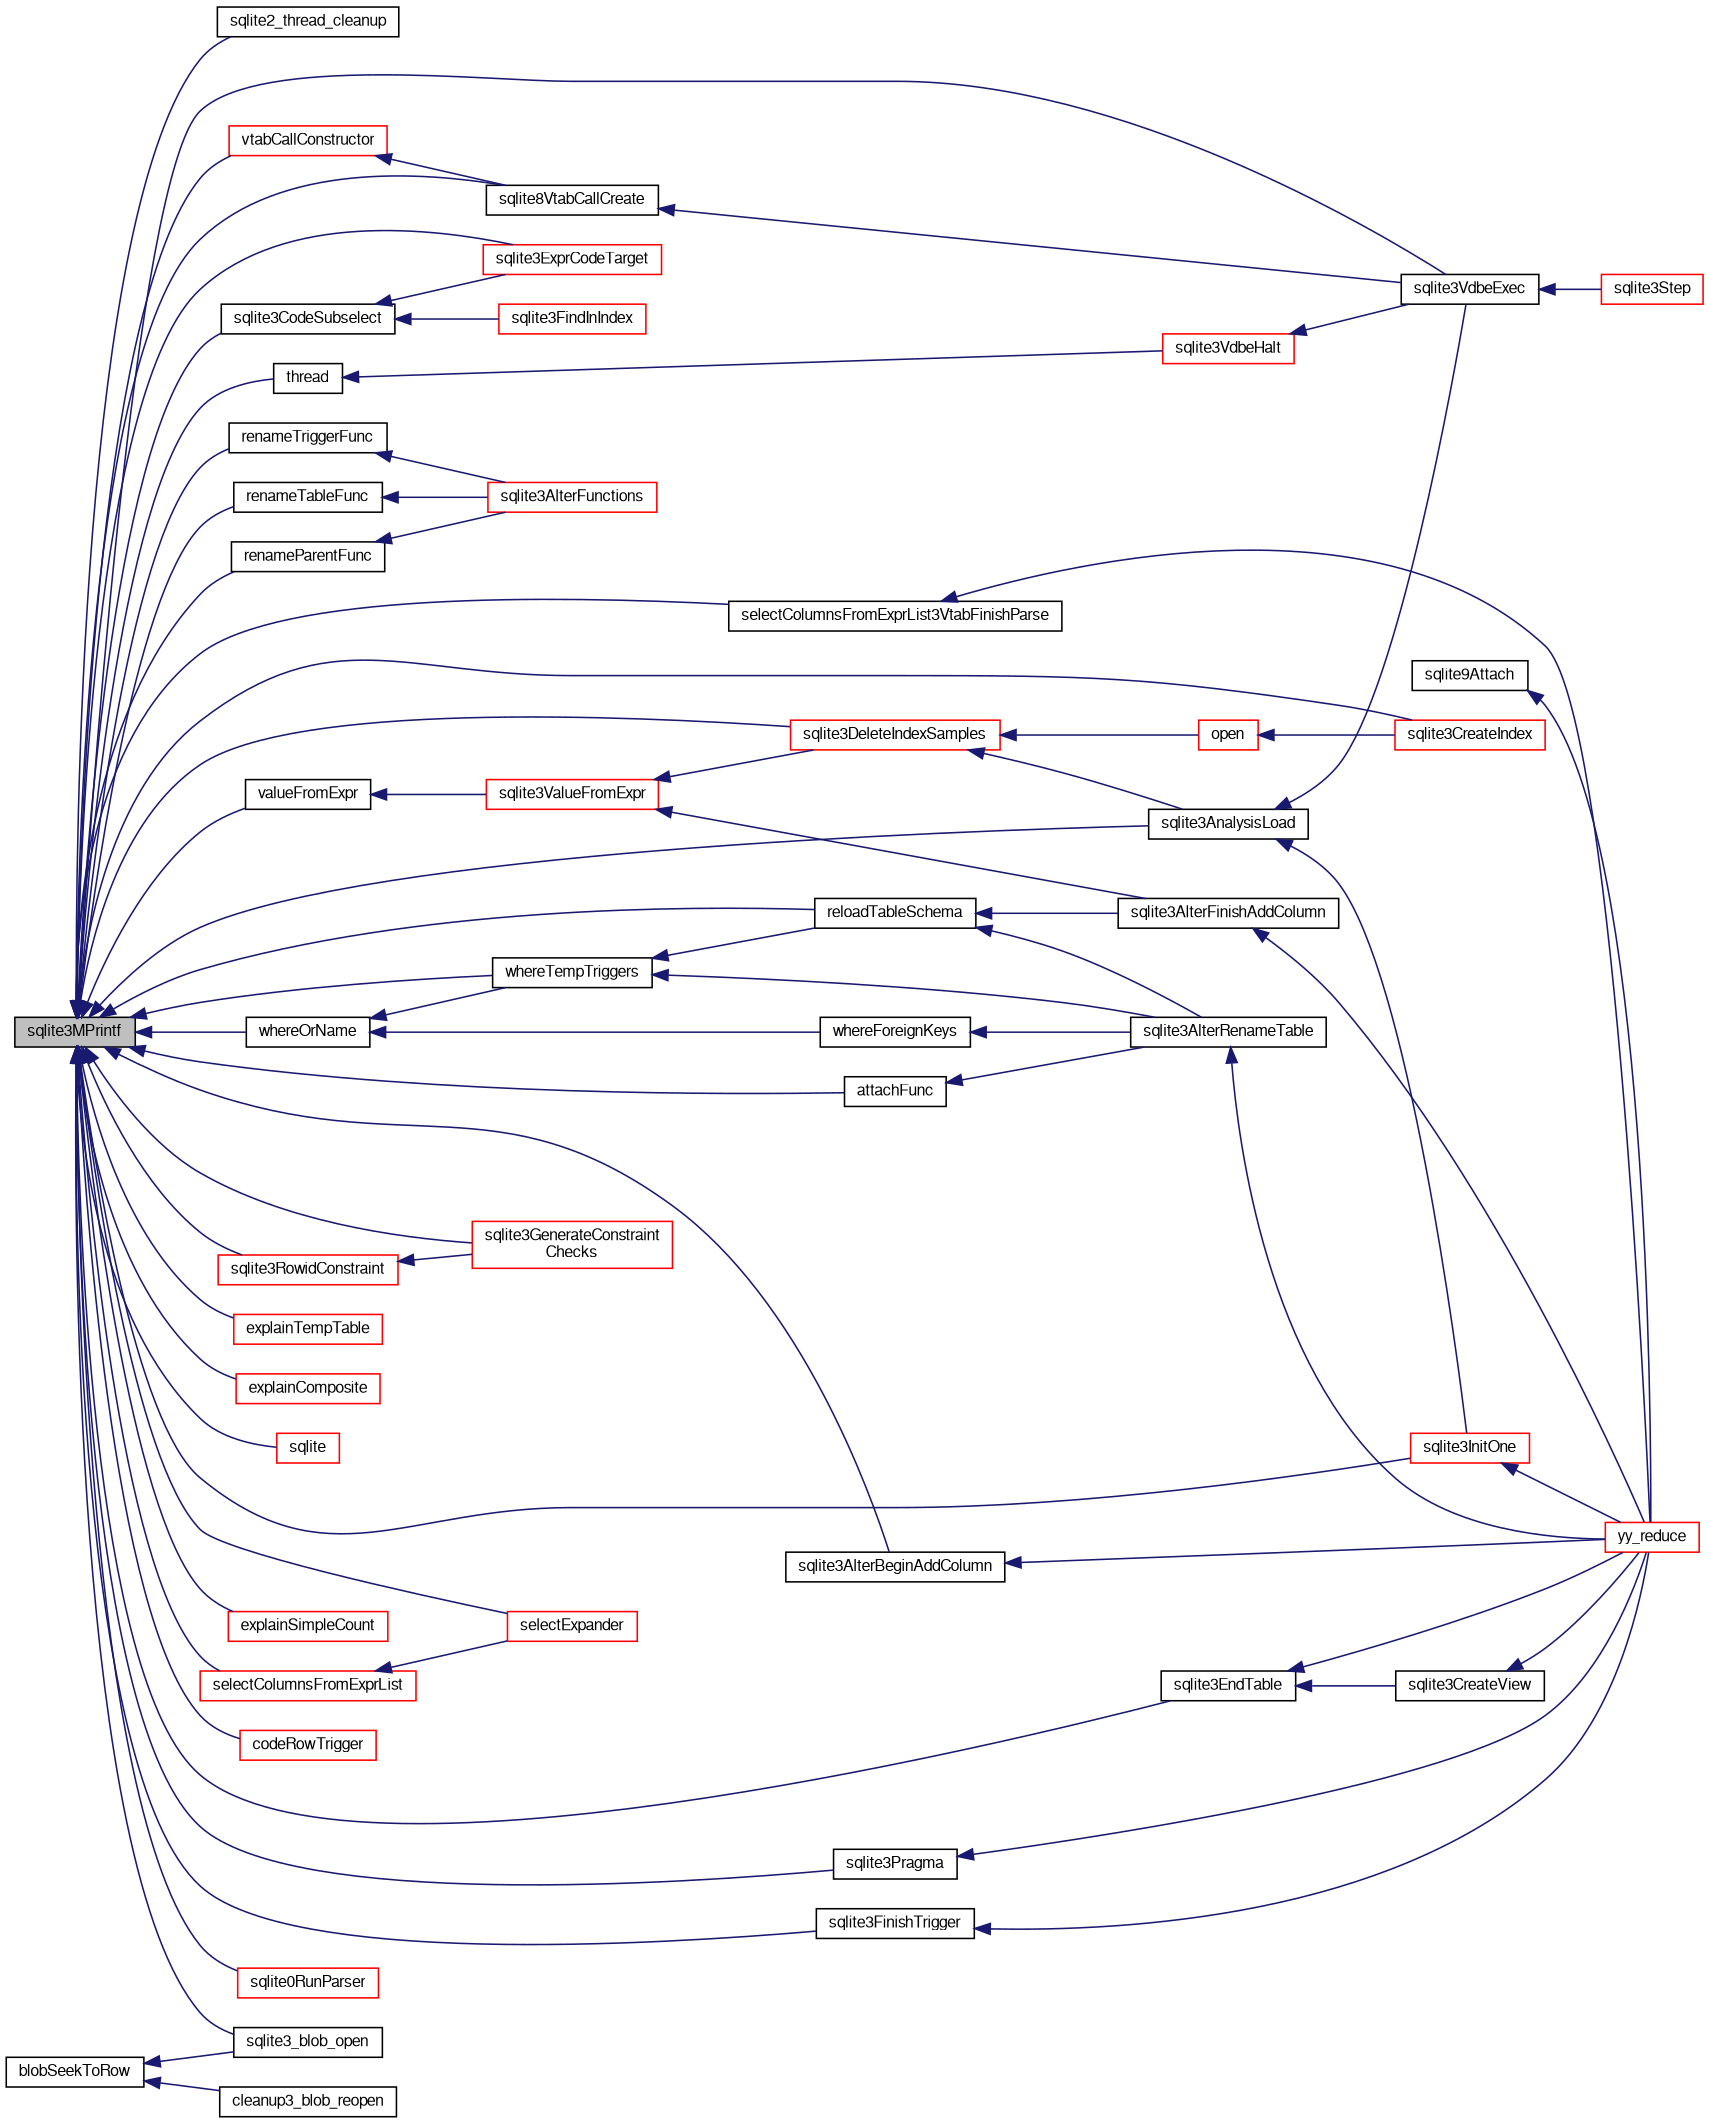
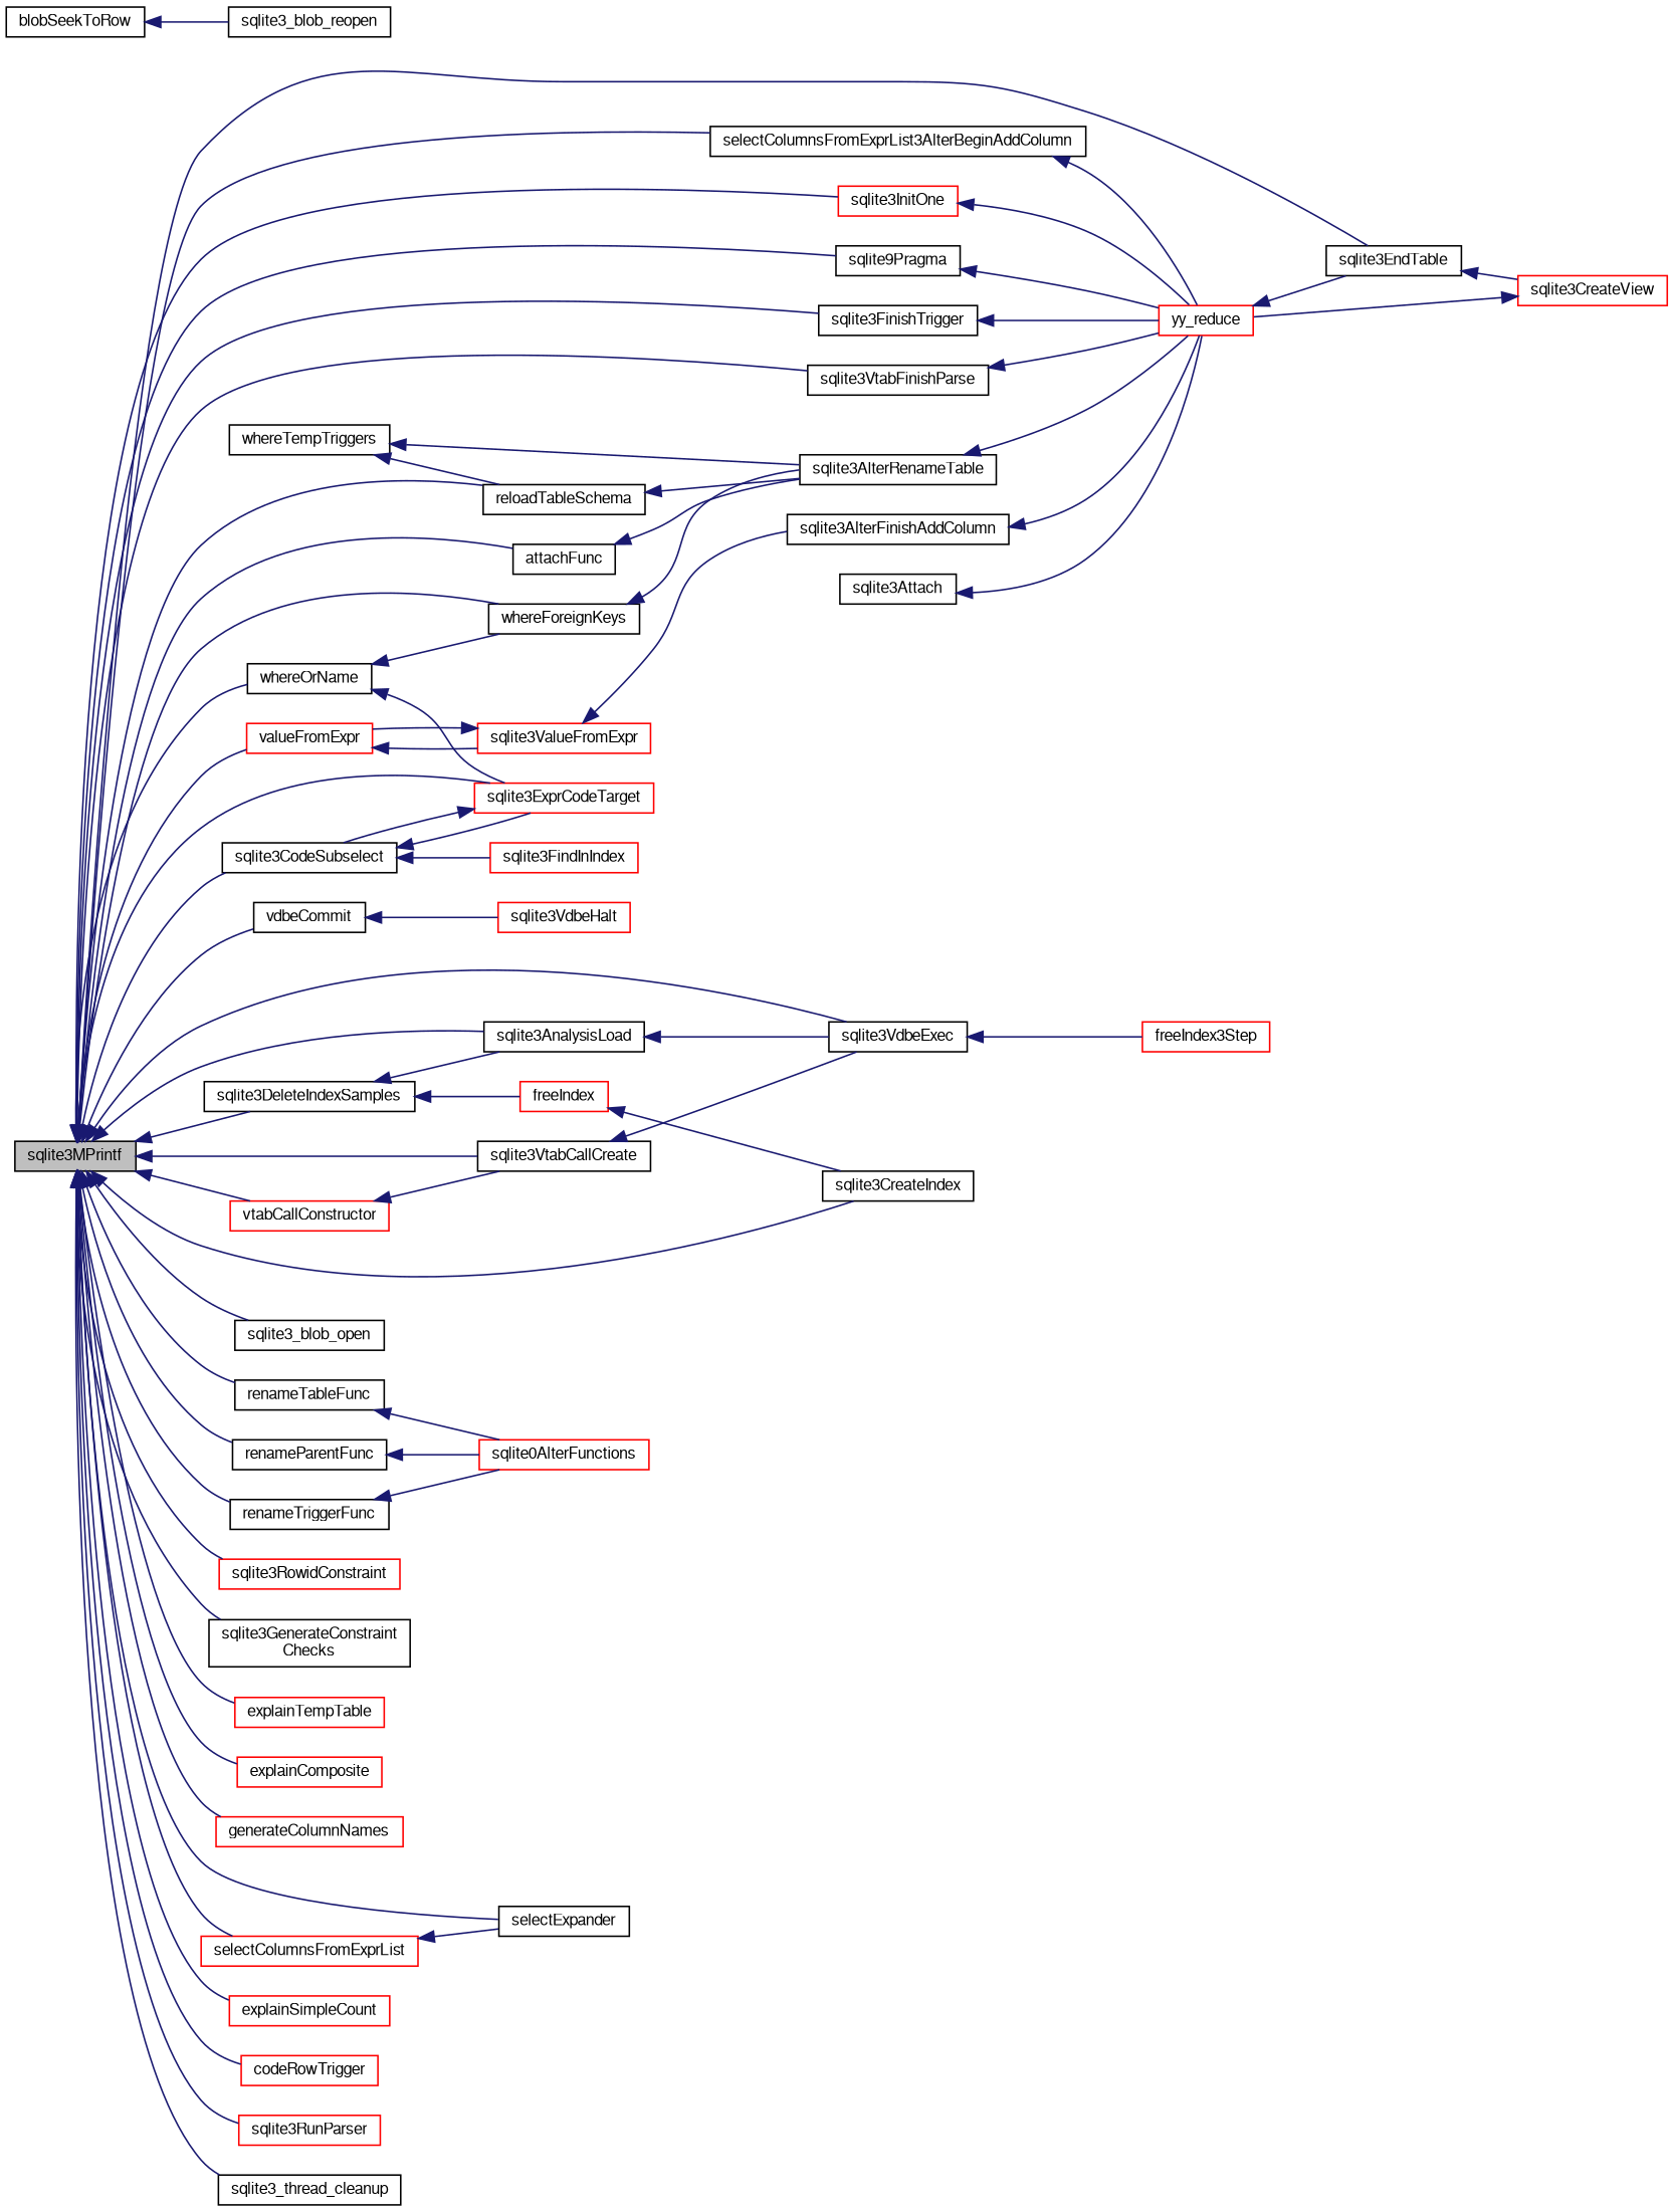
  digraph {
    rankdir=LR
    node [color=black fillcolor=white fontname=FreeSans fontsize=10 shape=record style=filled]
    edge [color=midnightblue dir=back fontname=FreeSans fontsize=10 labelfontname=FreeSans labelfontsize=10 style=solid]
    n1 [fillcolor=grey75 fontcolor=black height=0.2 label=sqlite3MPrintf width=0.4]
-   n2 [height=0.2 label=valueFromExpr width=0.4]
-   n3 [height=0.2 label=thread width=0.4]
+   n2 [color=red height=0.2 label=valueFromExpr width=0.4]
+   n3 [height=0.2 label=vdbeCommit width=0.4]
    n4 [height=0.2 label=sqlite3VdbeExec width=0.4]
    n5 [height=0.2 label=sqlite3_blob_open width=0.4]
    n6 [height=0.2 label=sqlite3CodeSubselect width=0.4]
    n7 [height=0.2 label=renameTableFunc width=0.4]
    n8 [height=0.2 label=renameParentFunc width=0.4]
    n9 [height=0.2 label=renameTriggerFunc width=0.4]
    n10 [height=0.2 label=whereOrName width=0.4]
    n11 [height=0.2 label=whereTempTriggers width=0.4]
    n12 [height=0.2 label=reloadTableSchema width=0.4]
-   n13 [height=0.2 label=sqlite3AlterBeginAddColumn width=0.4]
-   n14 [color=red height=0.2 label=sqlite3DeleteIndexSamples width=0.4]
+   n13 [height=0.2 label=selectColumnsFromExprList3AlterBeginAddColumn width=0.4]
+   n14 [height=0.2 label=sqlite3DeleteIndexSamples width=0.4]
    n15 [height=0.2 label=sqlite3AnalysisLoad width=0.4]
    n16 [color=red height=0.2 label=sqlite3InitOne width=0.4]
-   n17 [color=red height=0.2 label=sqlite3CreateIndex width=0.4]
+   n17 [height=0.2 label=sqlite3CreateIndex width=0.4]
    n18 [height=0.2 label=attachFunc width=0.4]
    n19 [height=0.2 label=sqlite3EndTable width=0.4]
    n20 [color=red height=0.2 label=sqlite3RowidConstraint width=0.4]
-   n21 [color=red height=0.2 label="sqlite3GenerateConstraint\lChecks" width=0.4]
-   n22 [height=0.2 label=sqlite3Pragma width=0.4]
+   n21 [height=0.2 label="sqlite3GenerateConstraint\lChecks" width=0.4]
+   n22 [height=0.2 label=sqlite9Pragma width=0.4]
    n23 [color=red height=0.2 label=explainTempTable width=0.4]
    n24 [color=red height=0.2 label=explainComposite width=0.4]
-   n25 [color=red height=0.2 label=sqlite width=0.4]
+   n25 [color=red height=0.2 label=generateColumnNames width=0.4]
    n26 [color=red height=0.2 label=selectColumnsFromExprList width=0.4]
-   n27 [color=red height=0.2 label=selectExpander width=0.4]
+   n27 [height=0.2 label=selectExpander width=0.4]
    n28 [color=red height=0.2 label=explainSimpleCount width=0.4]
    n29 [height=0.2 label=sqlite3FinishTrigger width=0.4]
    n30 [color=red height=0.2 label=codeRowTrigger width=0.4]
-   n31 [height=0.2 label=selectColumnsFromExprList3VtabFinishParse width=0.4]
+   n31 [height=0.2 label=sqlite3VtabFinishParse width=0.4]
    n32 [color=red height=0.2 label=vtabCallConstructor width=0.4]
-   n33 [height=0.2 label=sqlite8VtabCallCreate width=0.4]
-   n34 [color=red height=0.2 label=sqlite0RunParser width=0.4]
-   n35 [height=0.2 label=sqlite2_thread_cleanup width=0.4]
+   n33 [height=0.2 label=sqlite3VtabCallCreate width=0.4]
+   n34 [color=red height=0.2 label=sqlite3RunParser width=0.4]
+   n35 [height=0.2 label=sqlite3_thread_cleanup width=0.4]
    n36 [color=red height=0.2 label=sqlite3ExprCodeTarget width=0.4]
    n37 [color=red height=0.2 label=sqlite3ValueFromExpr width=0.4]
    n38 [color=red height=0.2 label=sqlite3VdbeHalt width=0.4]
-   n39 [color=red height=0.2 label=sqlite3Step width=0.4]
+   n39 [color=red height=0.2 label=freeIndex3Step width=0.4]
    n40 [height=0.2 label=blobSeekToRow width=0.4]
-   n41 [height=0.2 label=cleanup3_blob_reopen width=0.4]
+   n41 [height=0.2 label=sqlite3_blob_reopen width=0.4]
    n42 [color=red height=0.2 label=sqlite3FindInIndex width=0.4]
-   n43 [color=red height=0.2 label=sqlite3AlterFunctions width=0.4]
+   n43 [color=red height=0.2 label=sqlite0AlterFunctions width=0.4]
    n44 [height=0.2 label=whereForeignKeys width=0.4]
    n45 [height=0.2 label=sqlite3AlterRenameTable width=0.4]
    n46 [height=0.2 label=sqlite3AlterFinishAddColumn width=0.4]
    n47 [color=red height=0.2 label=yy_reduce width=0.4]
-   n48 [color=red height=0.2 label=open width=0.4]
-   n49 [height=0.2 label=sqlite3CreateView width=0.4]
-   n50 [height=0.2 label=sqlite9Attach width=0.4]
+   n48 [color=red height=0.2 label=freeIndex width=0.4]
+   n49 [color=red height=0.2 label=sqlite3CreateView width=0.4]
+   n50 [height=0.2 label=sqlite3Attach width=0.4]
    n1 -> n2
    n1 -> n3
    n1 -> n4
    n1 -> n5
    n1 -> n6
    n1 -> n7
    n1 -> n8
    n1 -> n9
    n1 -> n10
-   n1 -> n11
+   n1 -> n44
    n1 -> n12
    n1 -> n13
    n1 -> n14
    n1 -> n15
    n1 -> n16
    n1 -> n17
    n1 -> n18
    n1 -> n19
    n1 -> n20
    n1 -> n21
    n1 -> n22
    n1 -> n23
    n1 -> n24
    n1 -> n25
    n1 -> n26
    n1 -> n27
    n1 -> n28
    n1 -> n29
    n1 -> n30
    n1 -> n31
    n1 -> n32
    n1 -> n33
    n1 -> n34
    n1 -> n35
    n1 -> n36
    n2 -> n37
    n3 -> n38
    n4 -> n39
    n6 -> n36
    n6 -> n42
    n7 -> n43
    n8 -> n43
    n9 -> n43
-   n10 -> n11
+   n10 -> n36
    n10 -> n44
    n11 -> n12
    n11 -> n45
    n12 -> n45
-   n12 -> n46
    n13 -> n47
    n14 -> n15
    n14 -> n48
    n15 -> n4
-   n15 -> n16
    n16 -> n47
    n18 -> n45
-   n19 -> n47
+   n47 -> n19
    n19 -> n49
-   n20 -> n21
    n22 -> n47
    n26 -> n27
    n29 -> n47
    n31 -> n47
    n32 -> n33
    n33 -> n4
-   n37 -> n14
+   n36 -> n6
+   n37 -> n2
    n37 -> n46
-   n38 -> n4
-   n40 -> n5
    n40 -> n41
    n44 -> n45
    n45 -> n47
    n46 -> n47
    n48 -> n17
    n49 -> n47
    n50 -> n47
  }
